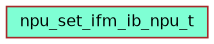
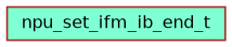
  digraph {
    rankdir=LR
-   n1 [color=brown fillcolor=aquamarine fontname=Helvetica fontsize=10 height=0.2 label=npu_set_ifm_ib_npu_t shape=box style=filled width=0.4]
+   n1 [color=brown fillcolor=aquamarine fontname=Helvetica fontsize=10 height=0.2 label=npu_set_ifm_ib_end_t shape=box style=filled width=0.4]
  }
